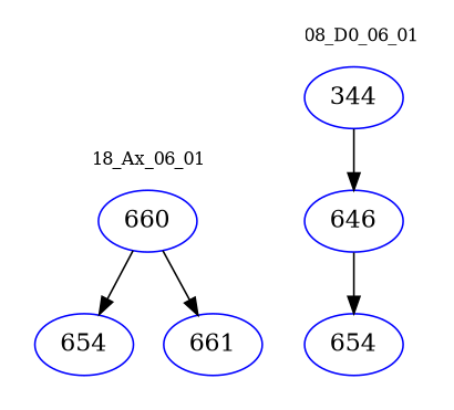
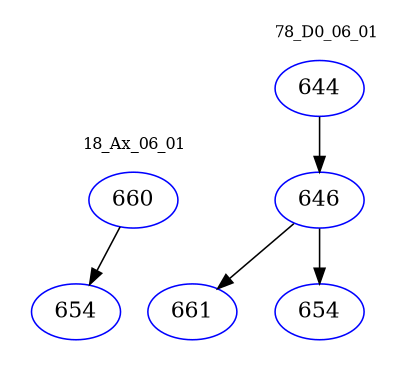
  digraph {
    node [color=blue]
    edge [color=black]
    n1 [label=660]
    n2 [label=654]
    n3 [label=661]
    n4 [label=646]
-   n5 [label=344]
+   n5 [label=644]
    n6 [label=654]
    subgraph cluster_1 {
      color=white
      fontsize=10
      label="18_Ax_06_01"
      n1
      n2
      n3
    }
    subgraph cluster_2 {
      color=white
      fontsize=10
-     label="08_D0_06_01"
+     label="78_D0_06_01"
      n4
      n5
      n6
    }
    n1 -> n2
-   n1 -> n3
+   n4 -> n3
    n4 -> n6
    n5 -> n4
  }
